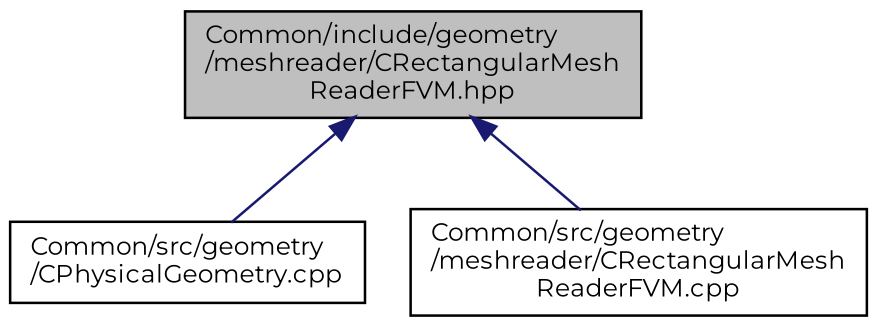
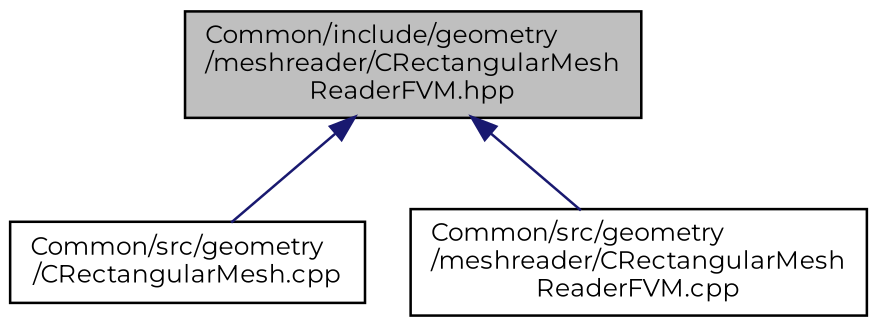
  digraph {
    fontname=Montserrat
    node [color=black fillcolor=white fontname=Montserrat fontsize=10 shape=record style=filled]
    edge [color=midnightblue dir=back fontname=Montserrat fontsize=10 labelfontname=Helvetica labelfontsize=10 style=solid]
    n1 [fillcolor=grey75 fontcolor=black height=0.2 label="Common/include/geometry\l/meshreader/CRectangularMesh\lReaderFVM.hpp" width=0.4]
-   n2 [height=0.2 label="Common/src/geometry\l/CPhysicalGeometry.cpp" width=0.4]
+   n2 [height=0.2 label="Common/src/geometry\l/CRectangularMesh.cpp" width=0.4]
    n3 [height=0.2 label="Common/src/geometry\l/meshreader/CRectangularMesh\lReaderFVM.cpp" width=0.4]
    n1 -> n2
    n1 -> n3
  }
